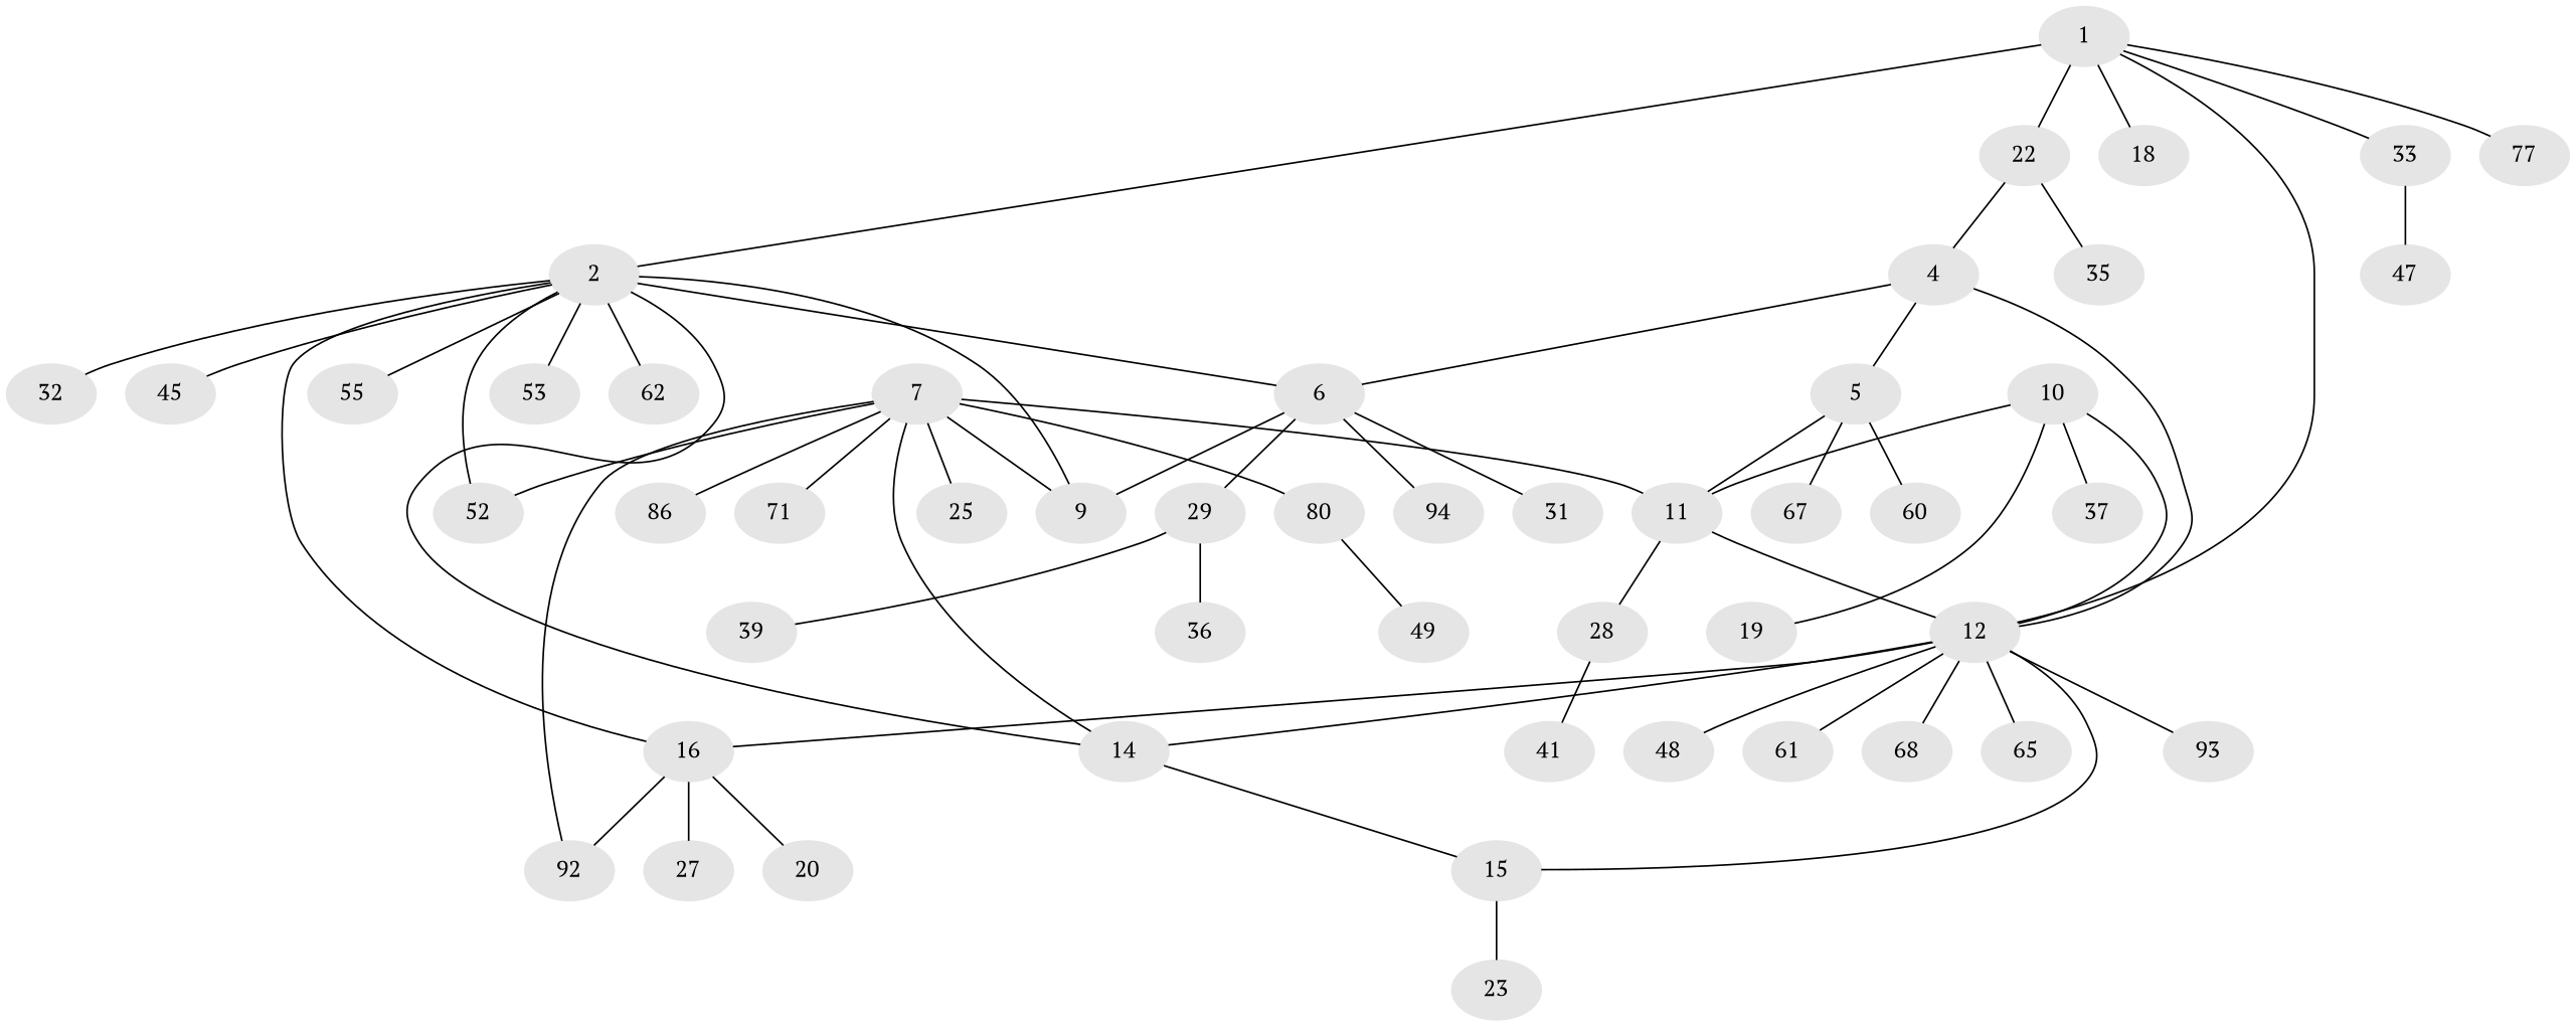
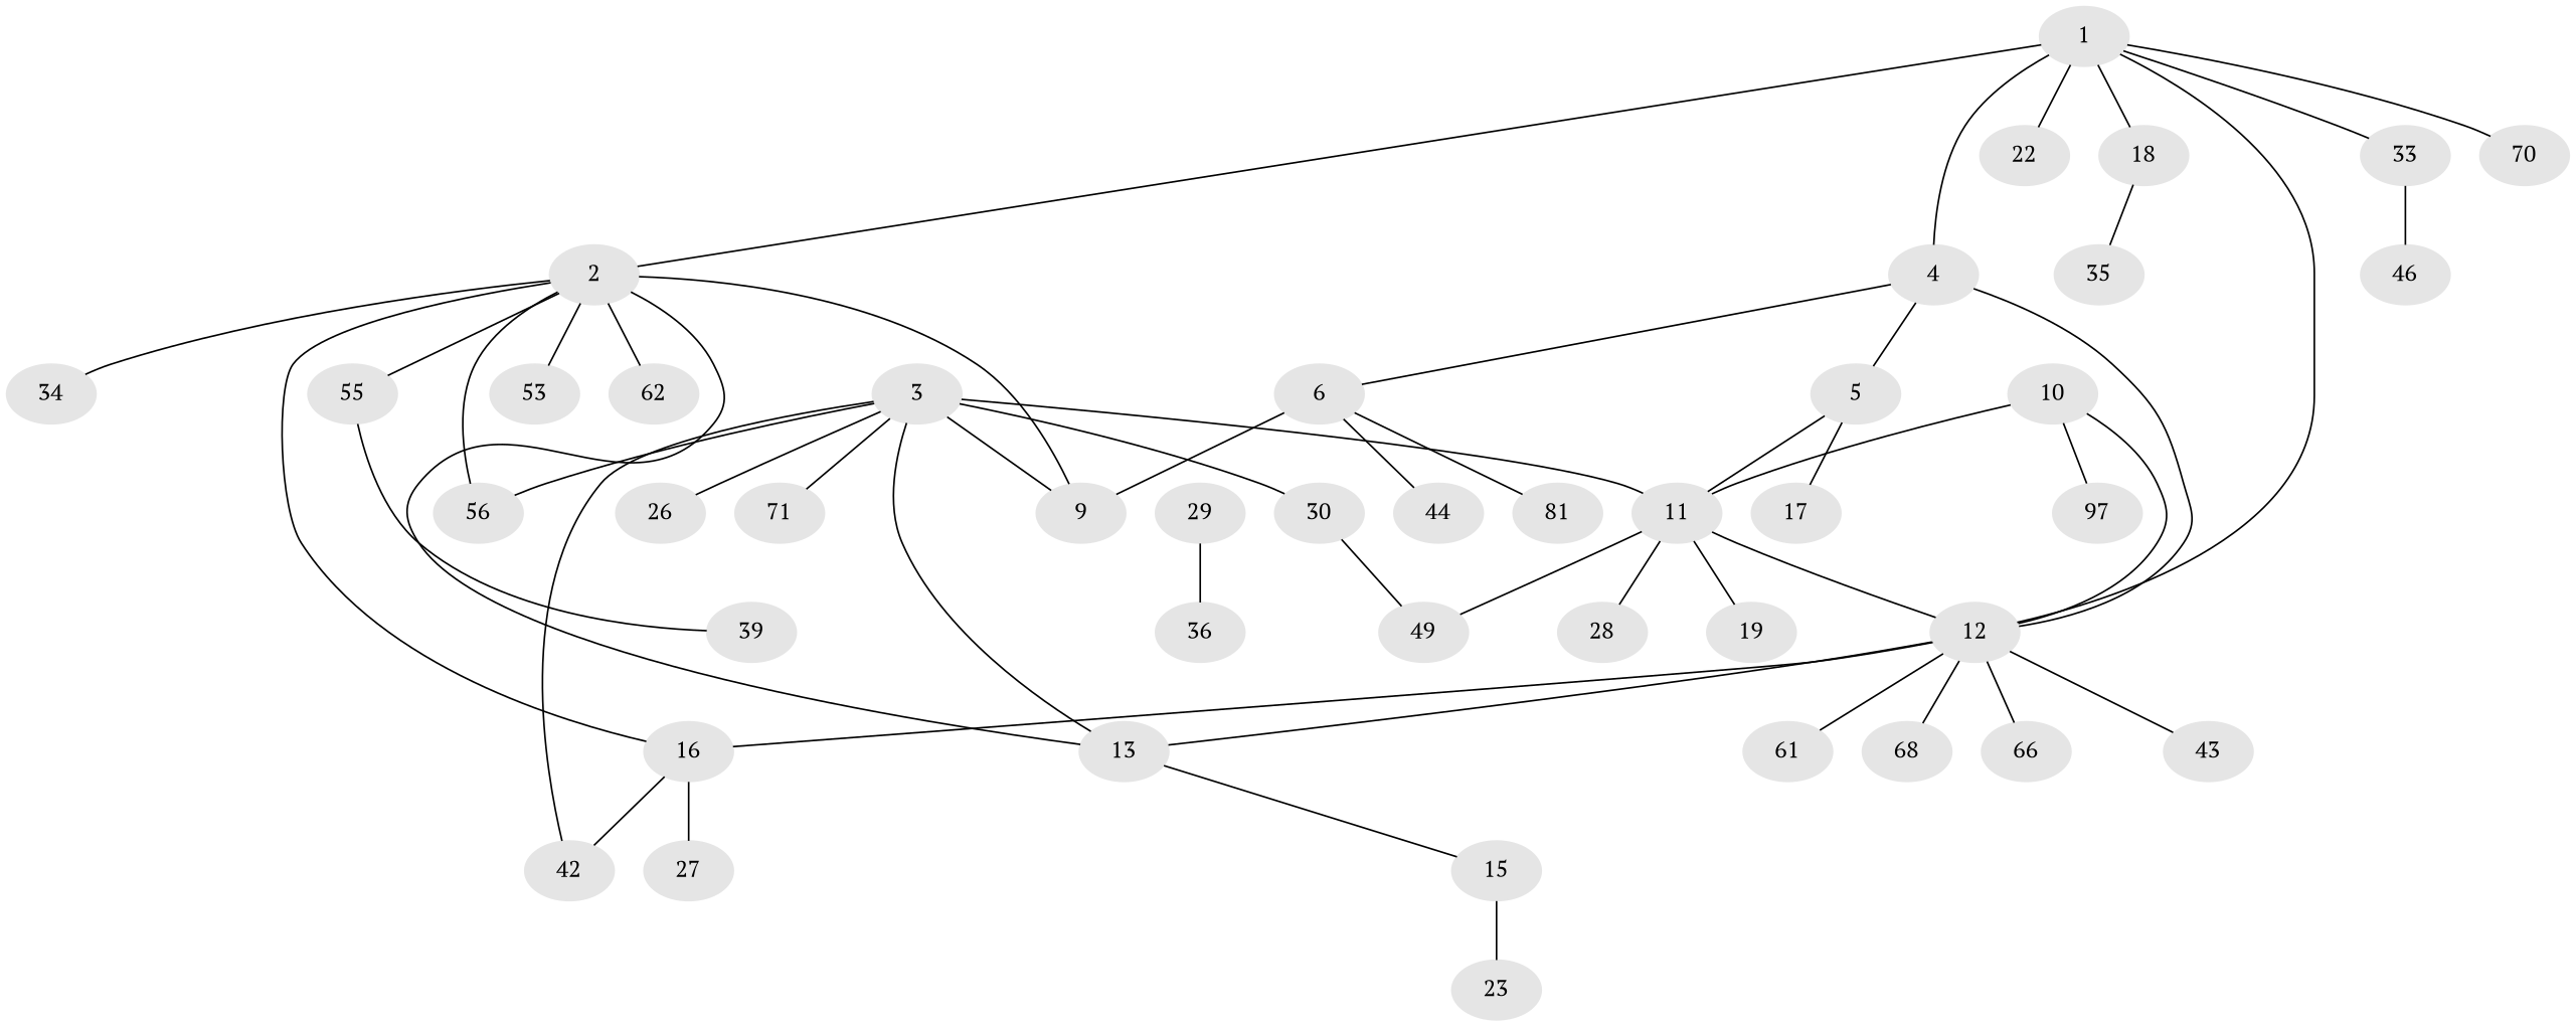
  graph {
    fontname="PT Serif"
    node [color=gray90 fontname="PT Serif" style=filled]
    edge [fontname="PT Serif"]
    1 [super="+58"]
    2 [super="+3"]
    4
    12 [super="+14"]
    18
    22
    33 [super="+52"]
-   70 [label=77]
+   70
    6 [super="+63"]
    9 [super="+21"]
-   13 [super="+50" label=14]
+   13 [super="+50"]
    16 [super="+24"]
-   34 [super="+51" label=32]
-   45
+   34 [super="+51"]
    55 [super="+66"]
-   56 [super="+68" label=52]
+   56 [super="+68"]
    n17 [label=53]
    62
    5 [super="+69"]
    15 [super="+32"]
-   43 [super="+46" label=93]
-   48
+   43 [super="+46"]
    61
    n24 [label=68]
-   65
+   65 [label=66]
    35
-   47
+   47 [label=46]
    29 [super="+59"]
-   31
-   44 [label=94]
-   42 [label=92]
-   20
+   31 [label=81]
+   44
+   42
    27
    11 [super="+38"]
-   17 [label=67]
-   60
+   17
    19
    28
    49
    36
    39
-   7 [super="+8"]
-   25
-   26 [label=86]
-   30 [super="+54" label=80]
+   7 [super="+8" label=3]
+   26
+   30 [super="+54"]
    71
    10 [super="+67"]
-   37
-   41 [super="+53"]
+   37 [label=97]
    23 [super="+40"]
    1 -- 2 [weight=2]
-   22 -- 4
+   1 -- 4
    1 -- 12
    1 -- 18
    1 -- 22
    1 -- 33
    1 -- 70
-   2 -- 6
    2 -- 9
    2 -- 13
    2 -- 16
    2 -- 34
-   2 -- 45
    2 -- 55
    2 -- 56
    2 -- n17
    2 -- 62
    4 -- 12
    4 -- 6
    4 -- 5
    12 -- 13
    12 -- 16
-   12 -- 15
    12 -- 43
-   12 -- 48
    12 -- 61
    12 -- n24
    12 -- 65
-   22 -- 35
+   18 -- 35
    33 -- 47
    6 -- 9
-   6 -- 29
    6 -- 31
    6 -- 44
    13 -- 15
    16 -- 42
-   16 -- 20
    16 -- 27
    5 -- 11
    5 -- 17
-   5 -- 60
    15 -- 23
    29 -- 36
-   29 -- 39
+   55 -- 39
    11 -- 12
-   10 -- 19
+   11 -- 19
    11 -- 28
-   28 -- 41
+   11 -- 49
    7 -- 9 [weight=2]
    7 -- 13
    7 -- 56
    7 -- 42
    7 -- 11
-   7 -- 25
    7 -- 26
    7 -- 30
    7 -- 71
    30 -- 49
    10 -- 12
    10 -- 11
    10 -- 37
  }
